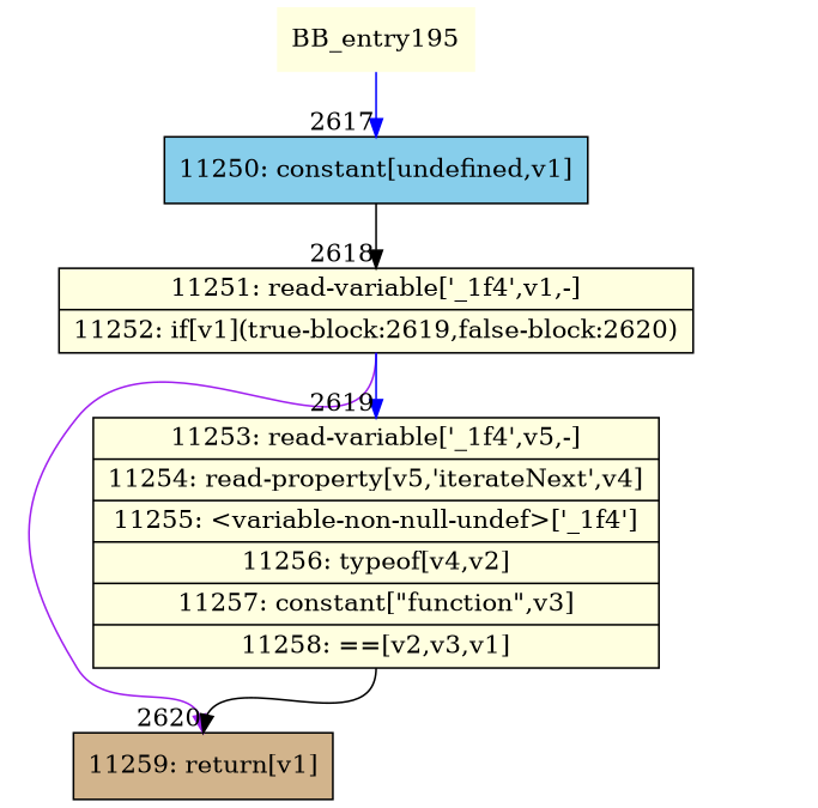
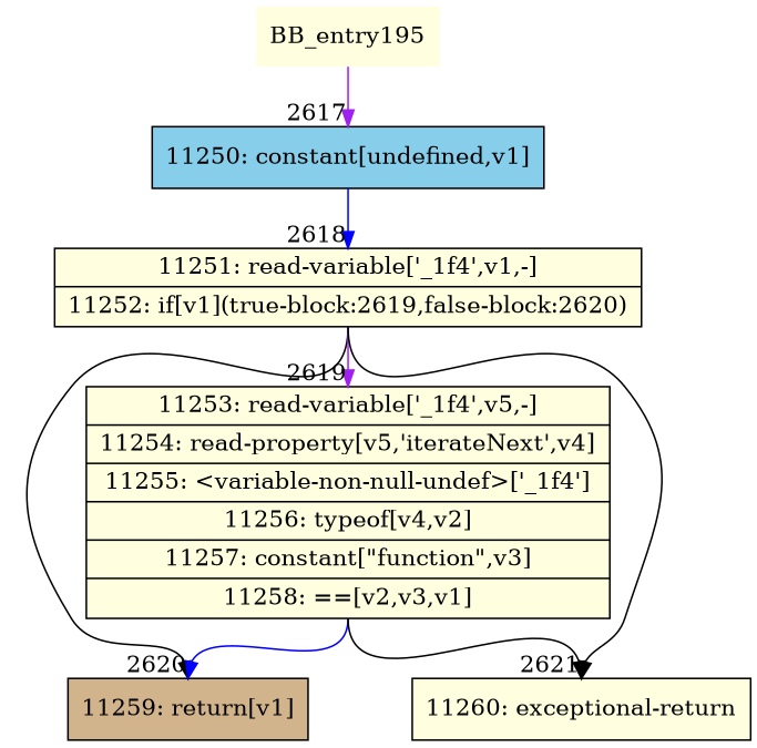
  digraph {
    rankdir=TD
    node [fillcolor=lightyellow shape=record style=filled]
    edge [color=black headport=n tailport=s]
    n1 [label=BB_entry195 shape=none]
    n2 [fillcolor=skyblue label="{11250: constant[undefined,v1]}"]
    n3 [label="{11251: read-variable['_1f4',v1,-]|11252: if[v1](true-block:2619,false-block:2620)}"]
    n4 [fillcolor=tan label="{11259: return[v1]}"]
    n5 [label="{11253: read-variable['_1f4',v5,-]|11254: read-property[v5,'iterateNext',v4]|11255: \<variable-non-null-undef\>['_1f4']|11256: typeof[v4,v2]|11257: constant[\"function\",v3]|11258: ==[v2,v3,v1]}"]
-   n1 -> n2 [color=blue headlabel="    2617"]
-   n2 -> n3 [headlabel="      2618"]
-   n3 -> n4 [color=purple headlabel="      2620"]
-   n3 -> n5 [color=blue headlabel="      2619"]
-   n5 -> n4
+   n6 [label="{11260: exceptional-return}"]
+   n1 -> n2 [color=purple headlabel="    2617"]
+   n2 -> n3 [color=blue headlabel="      2618"]
+   n3 -> n4 [headlabel="      2620"]
+   n3 -> n5 [color=purple headlabel="      2619"]
+   n3 -> n6 [headlabel="      2621"]
+   n5 -> n4 [color=blue]
+   n5 -> n6
  }
